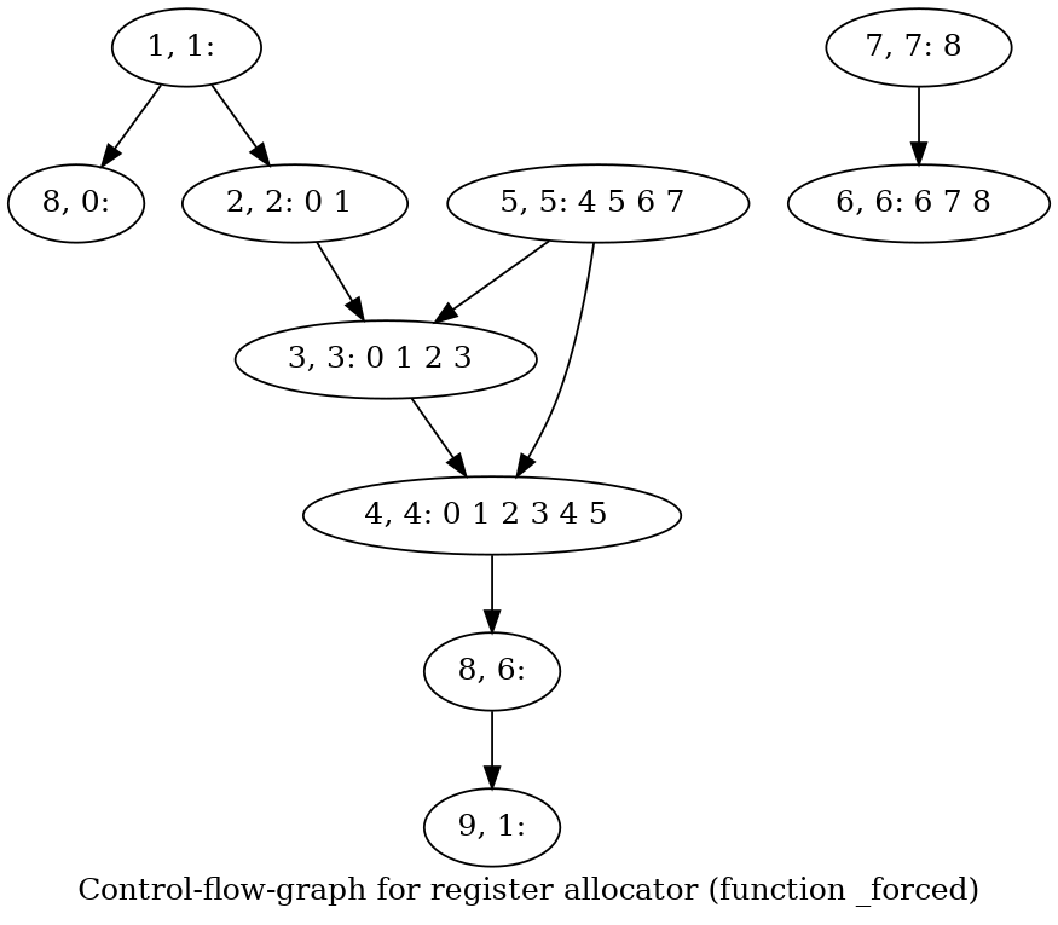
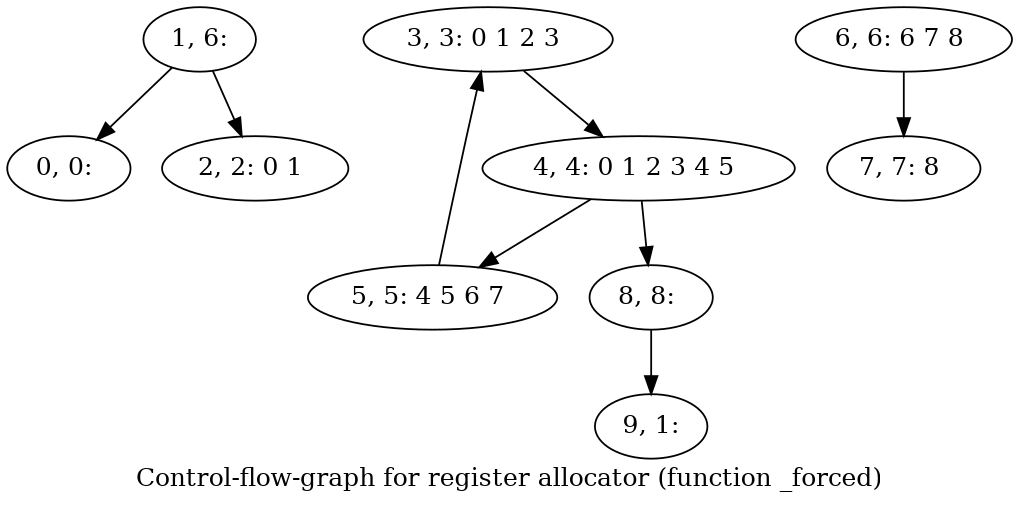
  digraph {
    label="Control-flow-graph for register allocator (function _forced)"
-   n1 [label="8, 0:"]
-   n2 [label="1, 1: "]
+   n1 [label="0, 0: "]
+   n2 [label="1, 6:"]
    n3 [label="2, 2: 0 1 "]
    n4 [label="3, 3: 0 1 2 3 "]
    n5 [label="4, 4: 0 1 2 3 4 5 "]
    n6 [label="5, 5: 4 5 6 7 "]
-   n7 [label="8, 6:"]
+   n7 [label="8, 8: "]
    n8 [label="6, 6: 6 7 8 "]
    n9 [label="7, 7: 8 "]
    n10 [label="9, 1:"]
    n2 -> n1
    n2 -> n3
-   n3 -> n4
    n4 -> n5
-   n6 -> n5
+   n5 -> n6
    n5 -> n7
    n6 -> n4
    n7 -> n10
-   n9 -> n8
+   n8 -> n9
  }
